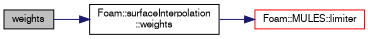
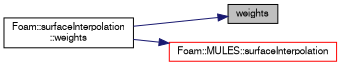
  digraph {
    rankdir=LR
    node [color=black fontname=FreeSans fontsize=10 shape=record]
    edge [color=midnightblue fontname=FreeSans fontsize=10 labelfontname=FreeSans labelfontsize=10 style=solid]
    n1 [fillcolor=grey75 fontcolor=black height=0.2 label=weights style=filled width=0.4]
    n2 [height=0.2 label="Foam::surfaceInterpolation\l::weights" width=0.4]
-   n3 [color=red height=0.2 label="Foam::MULES::limiter" width=0.4]
-   n1 -> n2
+   n3 [color=red height=0.2 label="Foam::MULES::surfaceInterpolation" width=0.4]
+   n2 -> n1
    n2 -> n3
  }
